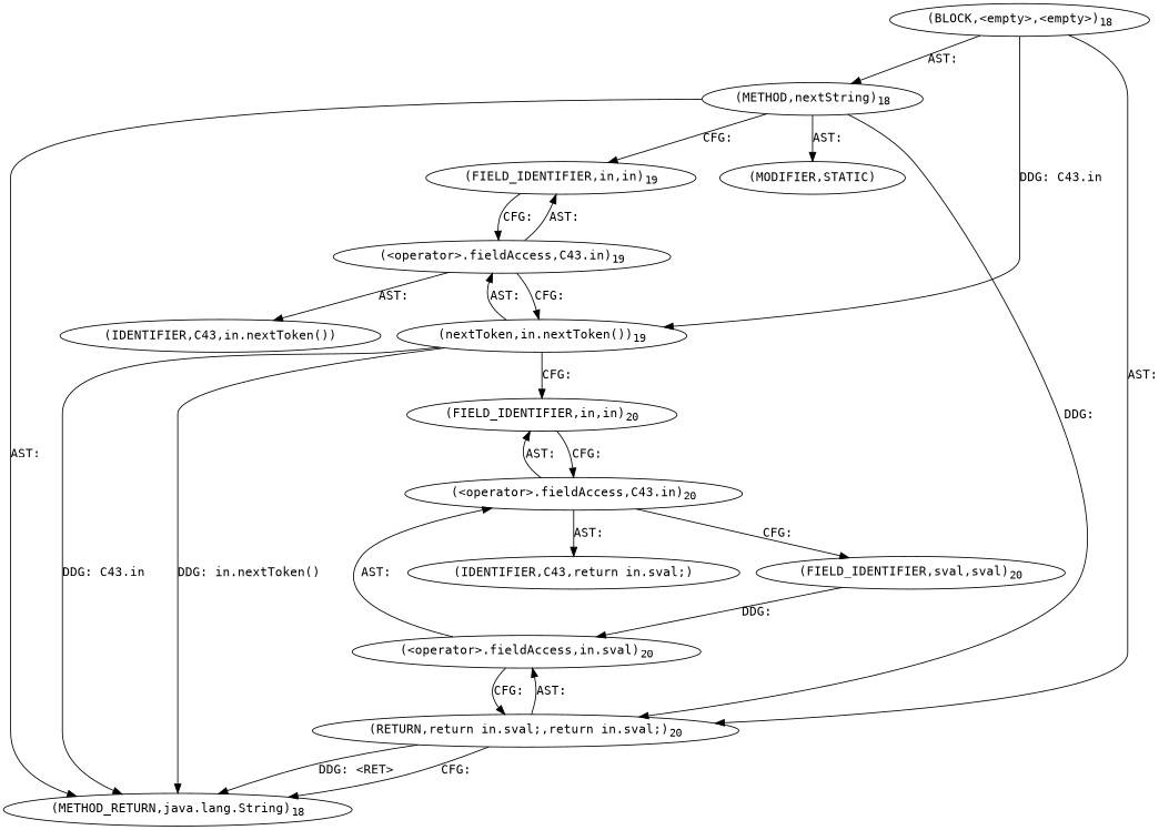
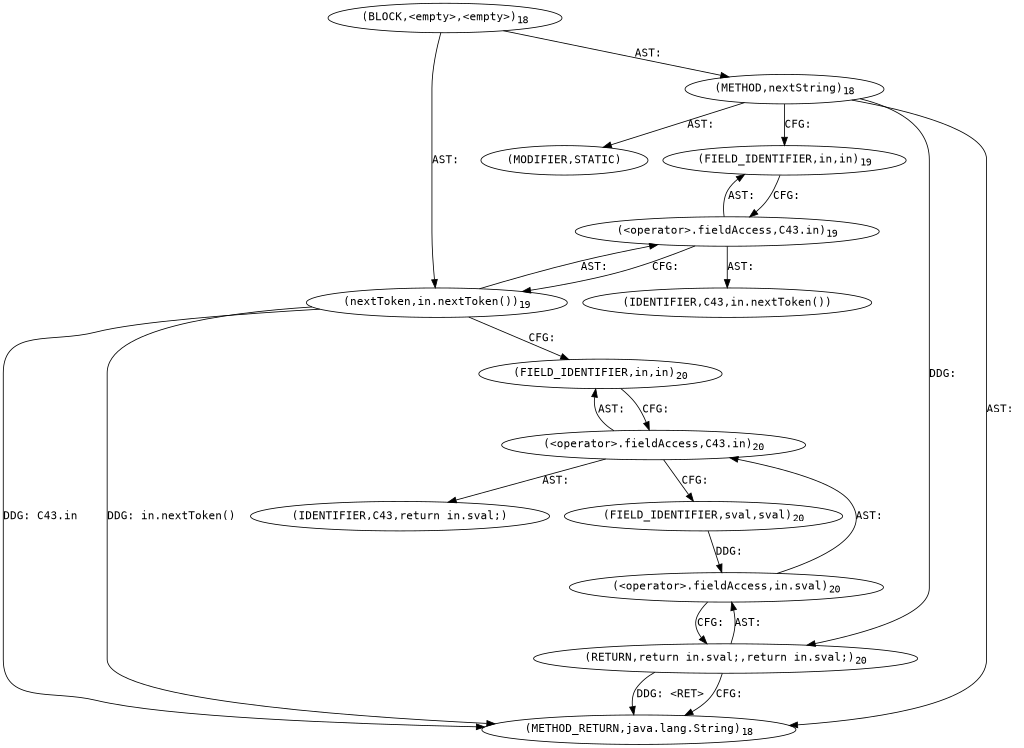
  digraph {
    fontname="DejaVu Sans Mono"
    node [fontname="DejaVu Sans Mono"]
    edge [fontname="DejaVu Sans Mono"]
    n1 [label=<(METHOD,nextString)<SUB>18</SUB>>]
    n2 [label=<(FIELD_IDENTIFIER,in,in)<SUB>19</SUB>>]
    n3 [label=<(RETURN,return in.sval;,return in.sval;)<SUB>20</SUB>>]
    n4 [label=<(MODIFIER,STATIC)>]
    n5 [label=<(METHOD_RETURN,java.lang.String)<SUB>18</SUB>>]
    n6 [label=<(BLOCK,&lt;empty&gt;,&lt;empty&gt;)<SUB>18</SUB>>]
    n7 [label=<(nextToken,in.nextToken())<SUB>19</SUB>>]
    n8 [label=<(&lt;operator&gt;.fieldAccess,C43.in)<SUB>19</SUB>>]
    n9 [label=<(&lt;operator&gt;.fieldAccess,in.sval)<SUB>20</SUB>>]
    n10 [label=<(FIELD_IDENTIFIER,in,in)<SUB>20</SUB>>]
    n11 [label=<(IDENTIFIER,C43,in.nextToken())>]
    n12 [label=<(&lt;operator&gt;.fieldAccess,C43.in)<SUB>20</SUB>>]
    n13 [label=<(FIELD_IDENTIFIER,sval,sval)<SUB>20</SUB>>]
    n14 [label=<(IDENTIFIER,C43,return in.sval;)>]
    n1 -> n2 [label="CFG: "]
    n1 -> n3 [label="DDG: "]
    n1 -> n4 [label="AST: "]
    n1 -> n5 [label="AST: "]
    n2 -> n8 [label="CFG: "]
    n3 -> n5 [label="CFG: "]
    n3 -> n5 [label="DDG: &lt;RET&gt;"]
    n3 -> n9 [label="AST: "]
    n6 -> n1 [label="AST: "]
-   n6 -> n3 [label="AST: "]
-   n6 -> n7 [label="DDG: C43.in"]
+   n6 -> n7 [label="AST: "]
    n7 -> n5 [label="DDG: C43.in"]
    n7 -> n5 [label="DDG: in.nextToken()"]
    n7 -> n8 [label="AST: "]
    n7 -> n10 [label="CFG: "]
    n8 -> n2 [label="AST: "]
    n8 -> n7 [label="CFG: "]
    n8 -> n11 [label="AST: "]
    n9 -> n3 [label="CFG: "]
    n9 -> n12 [label="AST: "]
    n10 -> n12 [label="CFG: "]
    n12 -> n10 [label="AST: "]
    n12 -> n13 [label="CFG: "]
    n12 -> n14 [label="AST: "]
    n13 -> n9 [label="DDG: "]
  }
